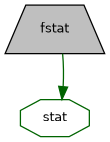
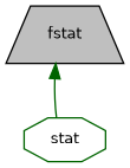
  digraph {
    rankdir=TB
    node [fontname=Helvetica fontsize=10 style=filled]
    n1 [color=black fillcolor=grey75 fontcolor=black height=0.2 label=fstat shape=trapezium width=0.4]
    n2 [color=darkgreen fillcolor=white height=0.2 label=stat shape=octagon width=0.4]
-   n2 -> n1 [color=darkgreen dir=back fontname=Helvetica fontsize=10 labelfontname=Helvetica labelfontsize=10 style=solid]
+   n1 -> n2 [color=darkgreen dir=back fontname=Helvetica fontsize=10 labelfontname=Helvetica labelfontsize=10 style=solid]
  }
